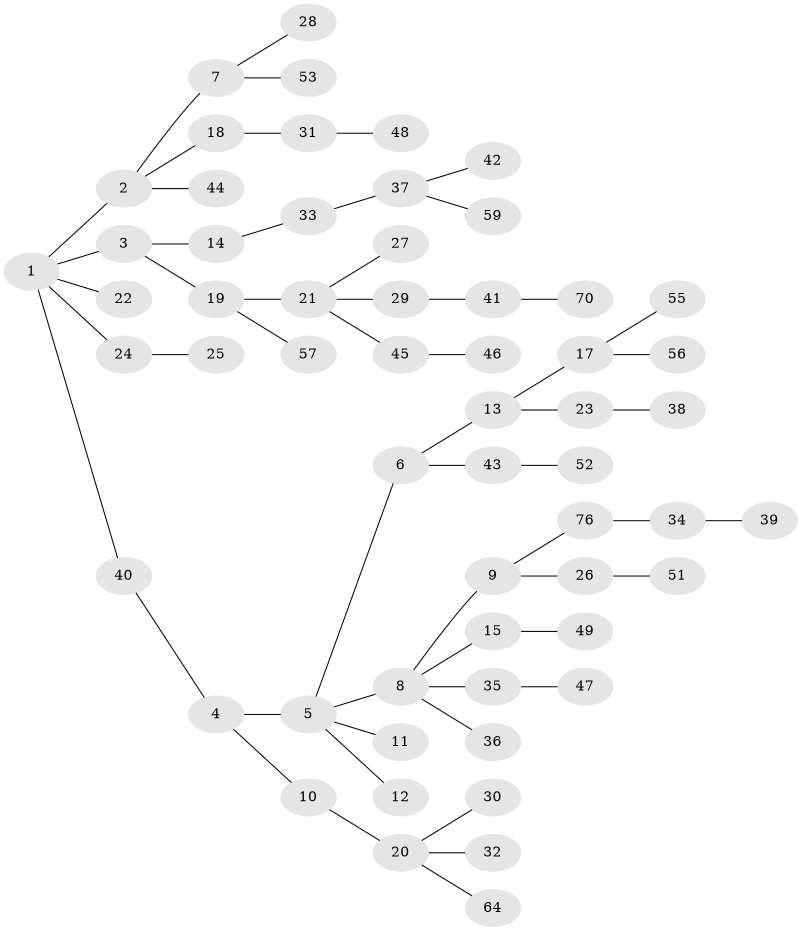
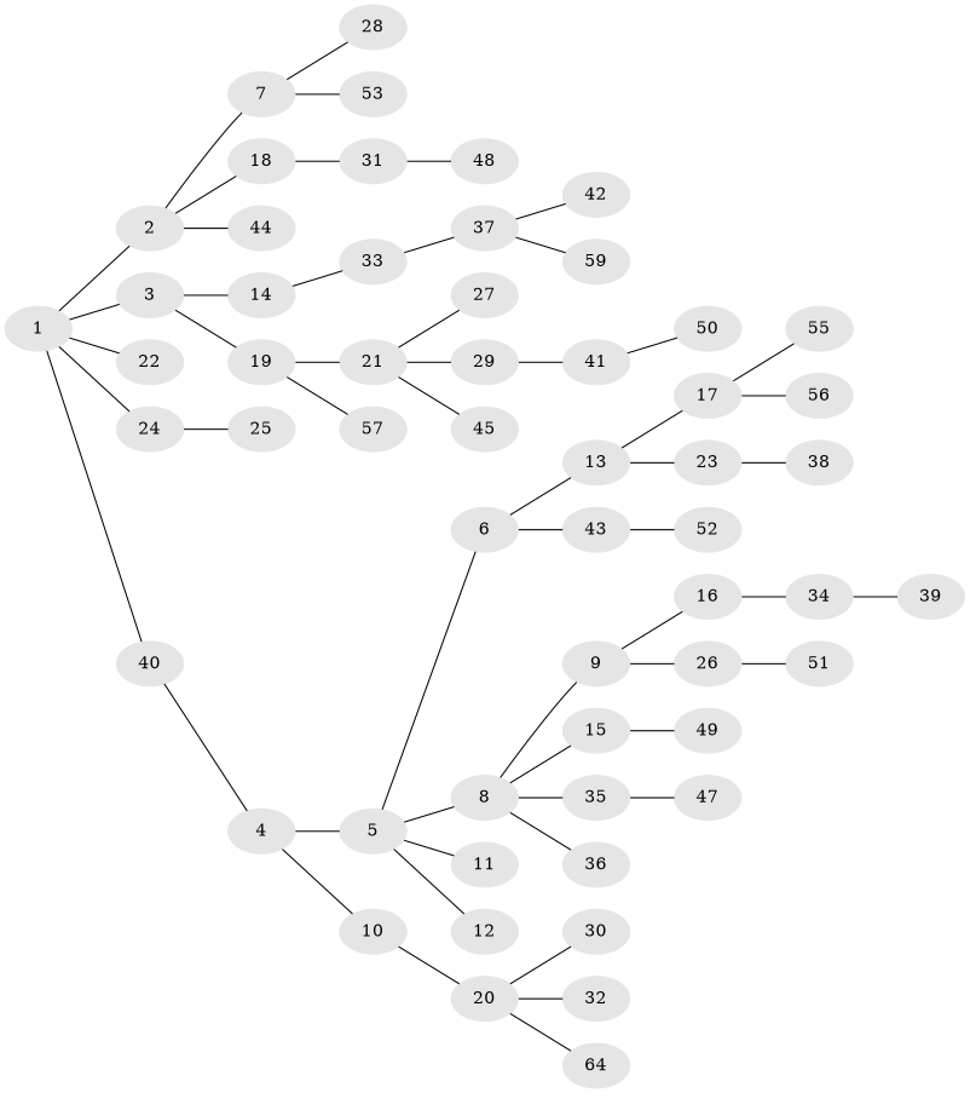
  graph {
    rankdir=LR
    node [color=gray90 style=filled]
    edge [weight=1.0]
    1
    2
    3
    22
    24
    40
    7
    18
    44
    14
    19
    4
    5
    10
    25
    28
    53
    31
    33
    21
    57
    6
    8
    11
    12
    20
    13
    43
    9
    15
    35
    36
-   16 [label=76]
+   16
    26
    17
    23
    52
    49
    47
    34
    51
    30
    32
    n44 [label=64]
    55
    56
    38
    37
    39
    48
    27
    29
    45
    41
-   46
-   50 [label=70]
+   50
    42
    59
    1 -- 2 [weight=2.0]
    1 -- 3
    1 -- 22
    1 -- 24
    1 -- 40
    2 -- 7
    2 -- 18
    2 -- 44
    3 -- 14
    3 -- 19
    24 -- 25 [weight=2.0]
    40 -- 4
    7 -- 28
    7 -- 53
    18 -- 31
    14 -- 33
    19 -- 21
    19 -- 57
    4 -- 5
    4 -- 10
    5 -- 6
    5 -- 8
    5 -- 11
    5 -- 12
    10 -- 20
    31 -- 48
    33 -- 37
    21 -- 27
    21 -- 29
    21 -- 45
    6 -- 13
    6 -- 43
    8 -- 9
    8 -- 15
    8 -- 35 [weight=3.0]
    8 -- 36
    20 -- 30
    20 -- 32
    20 -- n44
    13 -- 17
    13 -- 23
    43 -- 52
    9 -- 16
    9 -- 26
    15 -- 49 [weight=2.0]
    35 -- 47
    16 -- 34
    26 -- 51
    17 -- 55
    17 -- 56
    23 -- 38
    34 -- 39 [weight=2.0]
    37 -- 42
    37 -- 59
    29 -- 41 [weight=2.0]
-   45 -- 46
    41 -- 50
  }
